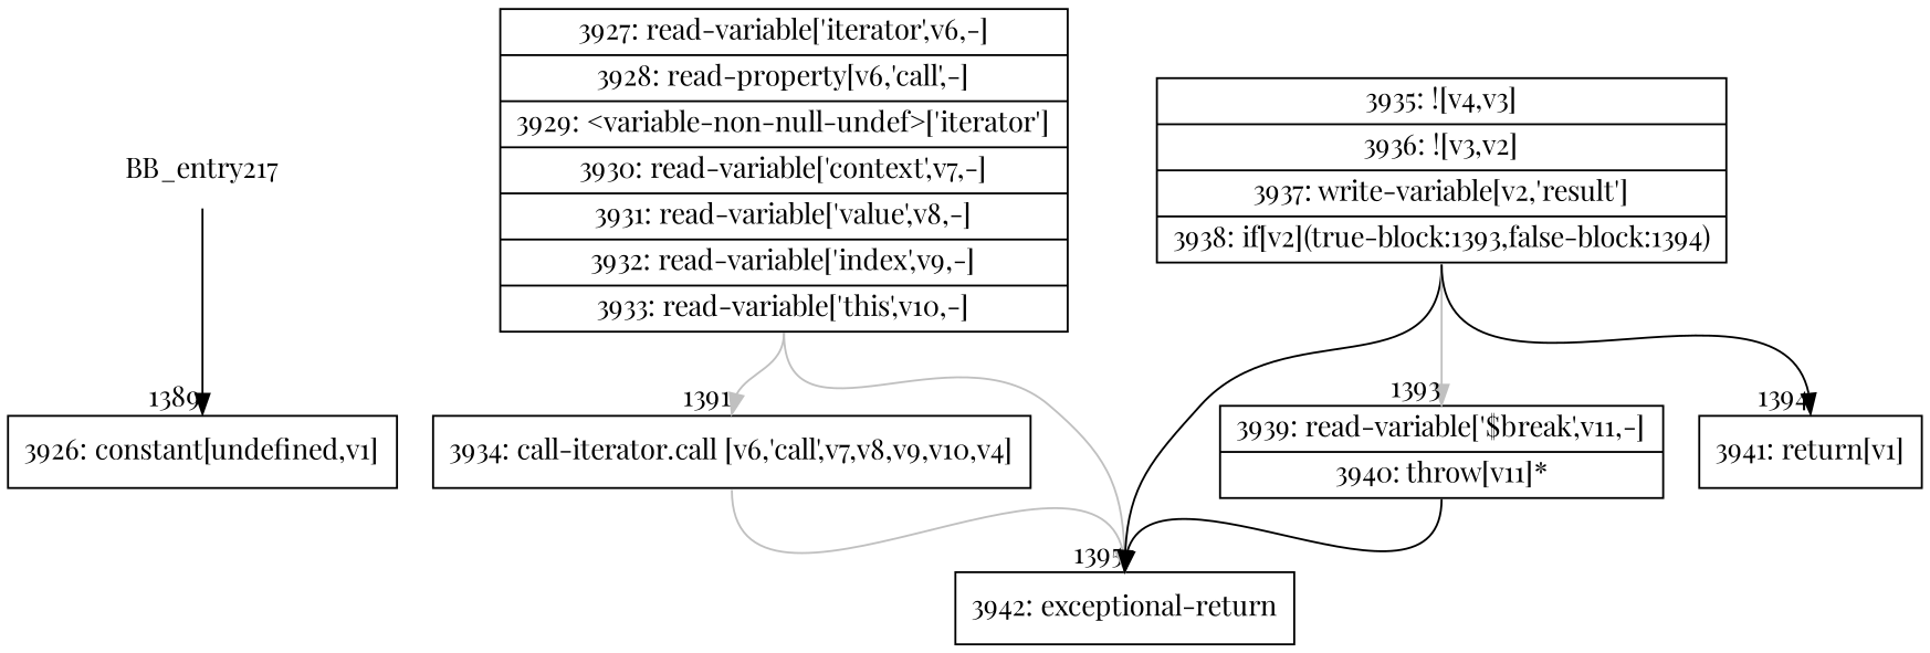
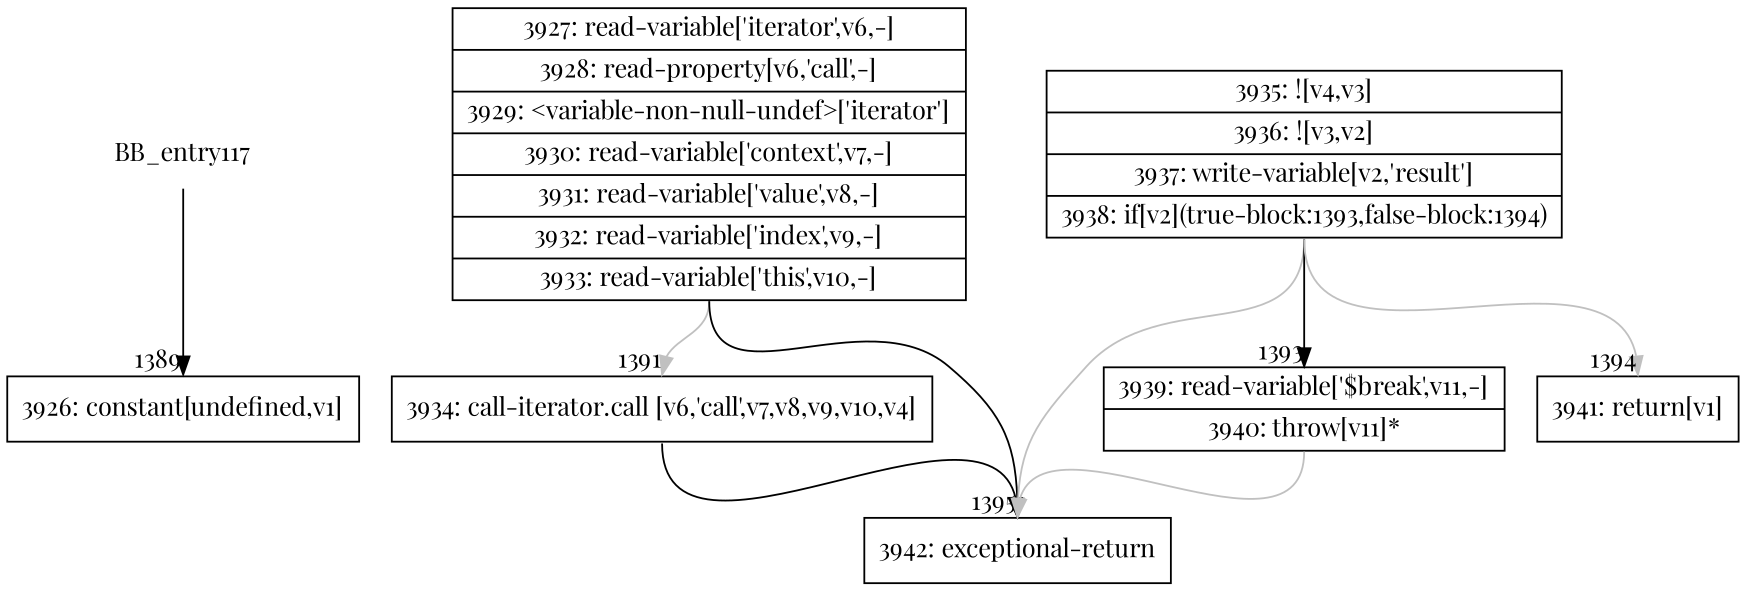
  digraph {
    fontname="Playfair Display"
    rankdir=TD
    node [fontname="Playfair Display" shape=record]
    edge [fontname="Playfair Display" headport=n tailport=s color=gray]
-   BB_entry117 [shape=none label=BB_entry217]
+   BB_entry117 [shape=none]
    n2 [label="{3926: constant[undefined,v1]}"]
    n3 [label="{3927: read-variable['iterator',v6,-]|3928: read-property[v6,'call',-]|3929: \<variable-non-null-undef\>['iterator']|3930: read-variable['context',v7,-]|3931: read-variable['value',v8,-]|3932: read-variable['index',v9,-]|3933: read-variable['this',v10,-]}"]
    n4 [label="{3934: call-iterator.call [v6,'call',v7,v8,v9,v10,v4]}"]
    n5 [label="{3942: exceptional-return}"]
    n6 [label="{3935: ![v4,v3]|3936: ![v3,v2]|3937: write-variable[v2,'result']|3938: if[v2](true-block:1393,false-block:1394)}"]
    n7 [label="{3939: read-variable['$break',v11,-]|3940: throw[v11]*}"]
    n8 [label="{3941: return[v1]}"]
    BB_entry117 -> n2 [headlabel="    1389" color=""]
    n3 -> n4 [headlabel="      1391"]
-   n3 -> n5 [headlabel="      1395"]
-   n4 -> n5
-   n6 -> n5 [color=black]
-   n6 -> n7 [headlabel="      1393"]
-   n6 -> n8 [headlabel="      1394" color=""]
-   n7 -> n5 [color=black]
+   n3 -> n5 [color=black headlabel="      1395"]
+   n4 -> n5 [color=black]
+   n6 -> n5
+   n6 -> n7 [headlabel="      1393" color=""]
+   n6 -> n8 [headlabel="      1394"]
+   n7 -> n5
  }
